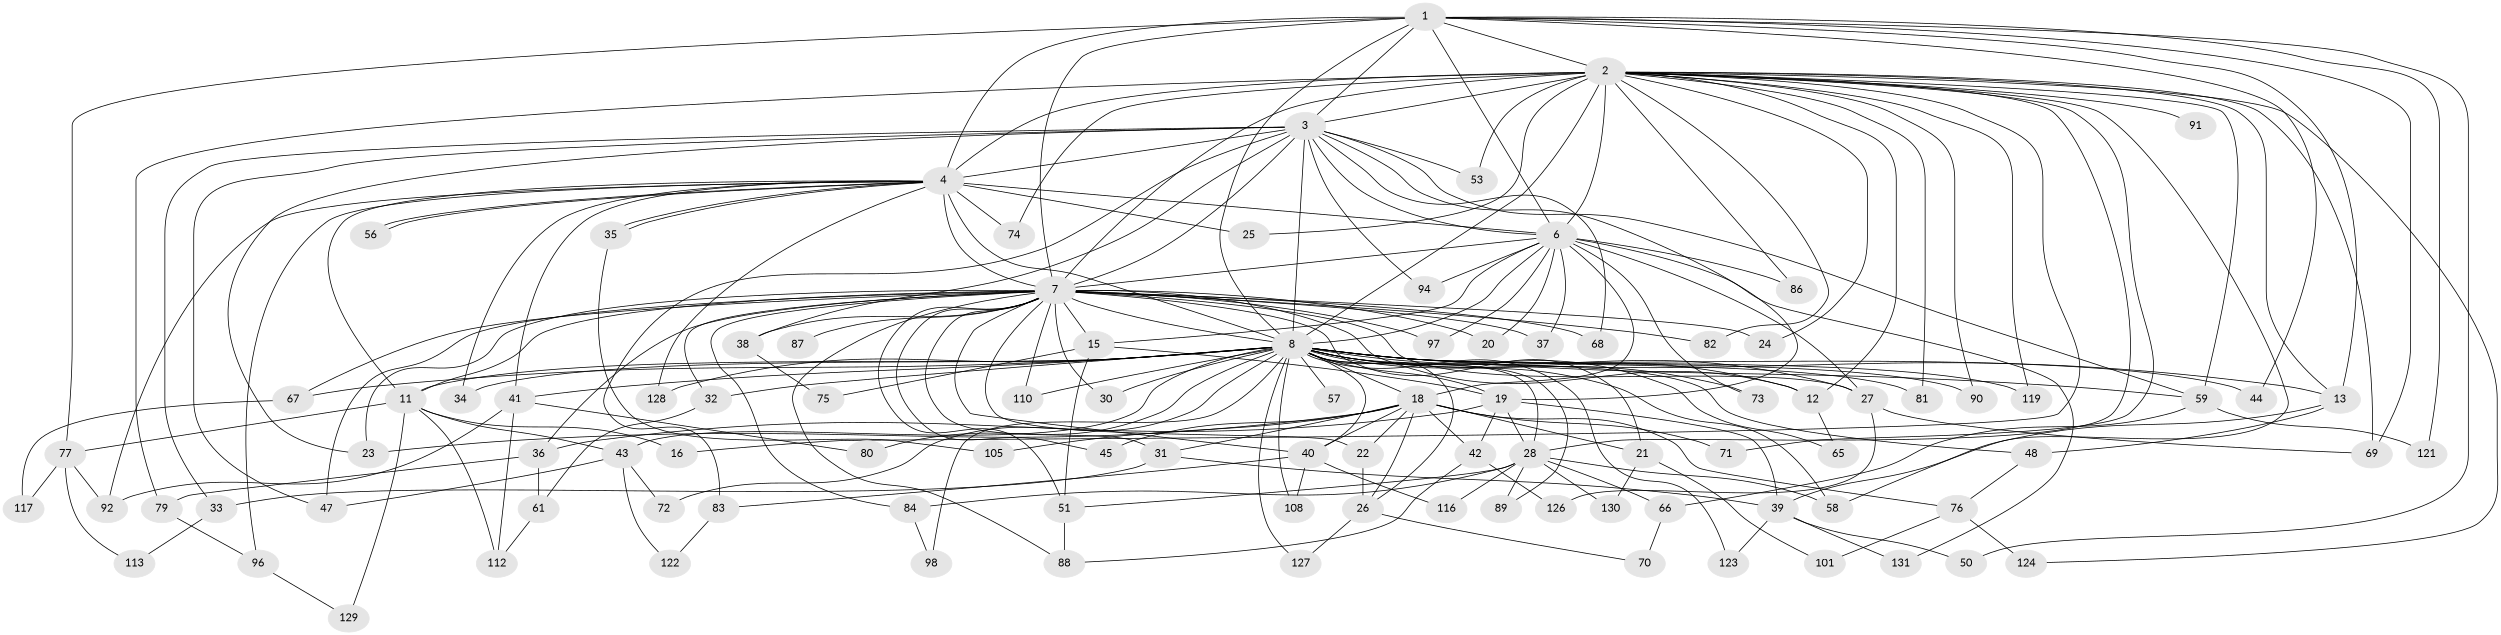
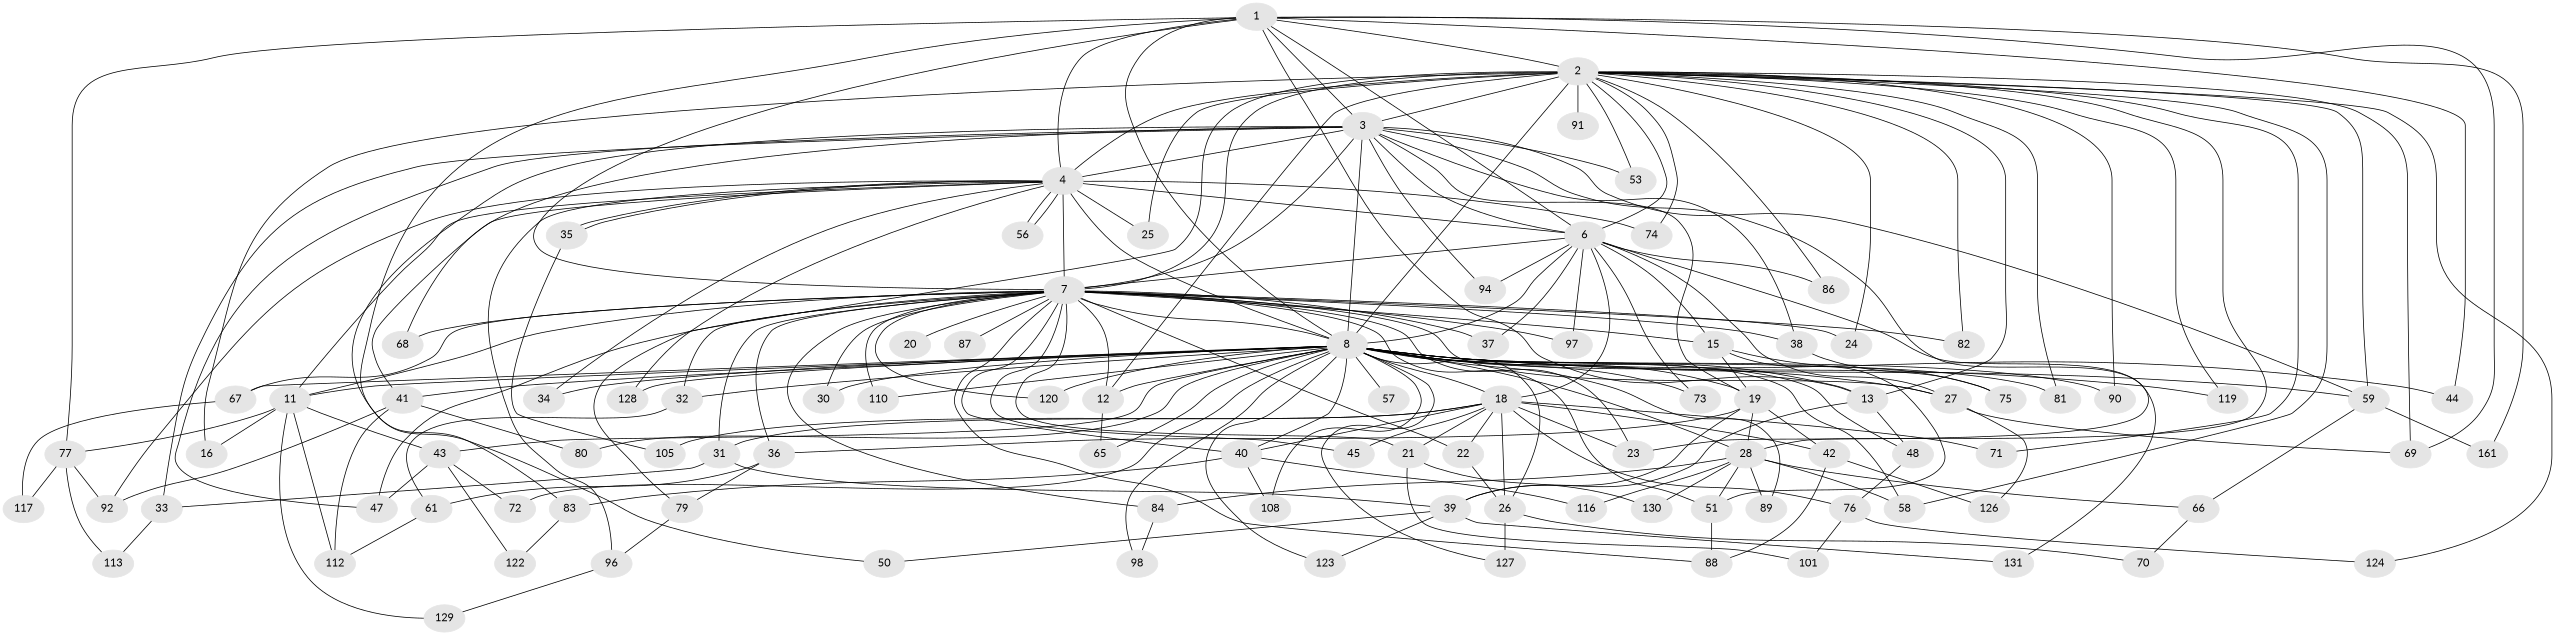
  graph {
    fontname=Lato
    node [color=gray90 fontname=Lato style=filled]
    edge [fontname=Lato]
    1 [super="+49"]
    2 [super="+5"]
    3 [super="+132"]
    4 [super="+17"]
    6 [super="+60"]
    7 [super="+9"]
    8 [super="+10"]
    13 [super="+99"]
    44
    50
    69 [super="+78"]
    77
-   121
+   121 [label=161]
    12 [super="+46"]
    16
    24
    25 [super="+54"]
    28 [super="+114"]
    53
    58 [super="+102"]
    59 [super="+109"]
    71
    74
    79
    81
    82
    86
    90
    91
    119
    124
    19 [super="+55"]
    23 [super="+104"]
    33
    38 [super="+63"]
    47
    68
    83
    94
    11 [super="+14"]
    34 [super="+118"]
    35
    41 [super="+115"]
    56
    92 [super="+100"]
    96
    128
    15 [super="+29"]
    18 [super="+95"]
    20
    27 [super="+52"]
    37
    73
    97
    131
    21 [super="+85"]
    22
    30
    31 [super="+62"]
    32
    36
    40 [super="+106"]
    45
    51 [super="+93"]
    67 [super="+111"]
    84
    87
    88
    110
+   120
    26
    43 [super="+103"]
    48
    57
    65
    72
    80
    89
    98
    108
    123
    127
    39 [super="+64"]
    113
    117
    130
    66
    116
    42 [super="+125"]
    75
    122
    112
    129
    105
    76
    126
    101
    61
    70
    1 -- 2 [weight=2]
    1 -- 3 [weight=2]
    1 -- 4
    1 -- 6
    1 -- 7 [weight=2]
    1 -- 8 [weight=2]
    1 -- 13
    1 -- 44
    1 -- 50
    1 -- 69
    1 -- 77
    1 -- 121
    2 -- 3 [weight=2]
    2 -- 4 [weight=2]
    2 -- 6 [weight=3]
    2 -- 7 [weight=4]
    2 -- 8 [weight=4]
    2 -- 13
    2 -- 69
    2 -- 12
    2 -- 16
    2 -- 24
    2 -- 25 [weight=2]
    2 -- 28
    2 -- 53
    2 -- 58
    2 -- 59
    2 -- 71
    2 -- 74
    2 -- 79
    2 -- 81
    2 -- 82
    2 -- 86
    2 -- 90
    2 -- 91 [weight=2]
    2 -- 119
    2 -- 124
    3 -- 4
    3 -- 6
    3 -- 7 [weight=2]
    3 -- 8 [weight=2]
    3 -- 53
    3 -- 59
    3 -- 19
    3 -- 23
    3 -- 33
    3 -- 38
    3 -- 47
    3 -- 68
    3 -- 83
    3 -- 94
    4 -- 6
    4 -- 7 [weight=3]
    4 -- 8 [weight=2]
    4 -- 25
    4 -- 74
    4 -- 11
    4 -- 34 [weight=2]
    4 -- 35
    4 -- 35
    4 -- 41
    4 -- 56
    4 -- 56
    4 -- 92
    4 -- 96
    4 -- 128
    6 -- 7 [weight=2]
    6 -- 8 [weight=2]
    6 -- 86
    6 -- 94
    6 -- 15
    6 -- 18
-   6 -- 20
    6 -- 27
    6 -- 37
    6 -- 73
    6 -- 97
    6 -- 131
    7 -- 8 [weight=4]
    7 -- 12
    7 -- 24
    7 -- 82
    7 -- 23
    7 -- 38
    7 -- 47
    7 -- 68
    7 -- 11
    7 -- 15 [weight=2]
    7 -- 20
    7 -- 27
    7 -- 37
    7 -- 97
    7 -- 21 [weight=2]
    7 -- 22
    7 -- 30
    7 -- 31 [weight=2]
    7 -- 32
    7 -- 36
    7 -- 40
    7 -- 45
    7 -- 51
    7 -- 67 [weight=2]
    7 -- 84
    7 -- 87 [weight=2]
    7 -- 88
    7 -- 110
+   7 -- 120
    8 -- 13
    8 -- 44
    8 -- 12
    8 -- 28 [weight=2]
    8 -- 58
    8 -- 59
    8 -- 81
    8 -- 90
    8 -- 119
    8 -- 19
    8 -- 11
    8 -- 34
    8 -- 41
    8 -- 128
    8 -- 18
    8 -- 27
    8 -- 73
    8 -- 30
    8 -- 32
    8 -- 40
    8 -- 67
    8 -- 110
+   8 -- 120
    8 -- 26
    8 -- 43
    8 -- 48
    8 -- 57
    8 -- 65
    8 -- 72
    8 -- 80
    8 -- 89
    8 -- 98
    8 -- 108
    8 -- 123
    8 -- 127
    13 -- 48
    13 -- 39
    77 -- 92
    77 -- 113
    77 -- 117
    12 -- 65
    28 -- 58
    28 -- 51
    28 -- 84
    28 -- 89
    28 -- 130
    28 -- 66
    28 -- 116
    59 -- 121
    59 -- 66
    79 -- 96
    19 -- 28
    19 -- 36
    19 -- 39
    19 -- 42
    33 -- 113
    38 -- 75
    83 -- 122
    11 -- 77
    11 -- 16
    11 -- 43
    11 -- 112
    11 -- 129
    35 -- 105
    41 -- 92
    41 -- 80
    41 -- 112
    96 -- 129
    15 -- 19
    15 -- 51
    15 -- 75
    18 -- 71
    18 -- 23
    18 -- 21
    18 -- 22
    18 -- 31
    18 -- 40
    18 -- 45
    18 -- 26
    18 -- 42
    18 -- 105
    18 -- 76
    27 -- 69
    27 -- 126
    21 -- 130
    21 -- 101
    22 -- 26
    31 -- 33
    31 -- 39
    32 -- 61
    36 -- 79
    36 -- 61
    40 -- 83
    40 -- 108
    40 -- 116
    51 -- 88
    67 -- 117
    84 -- 98
    26 -- 127
    26 -- 70
    43 -- 47
    43 -- 72
    43 -- 122
    48 -- 76
    39 -- 50
    39 -- 131
    39 -- 123
    66 -- 70
    42 -- 88
    42 -- 126
    76 -- 124
    76 -- 101
    61 -- 112
  }
